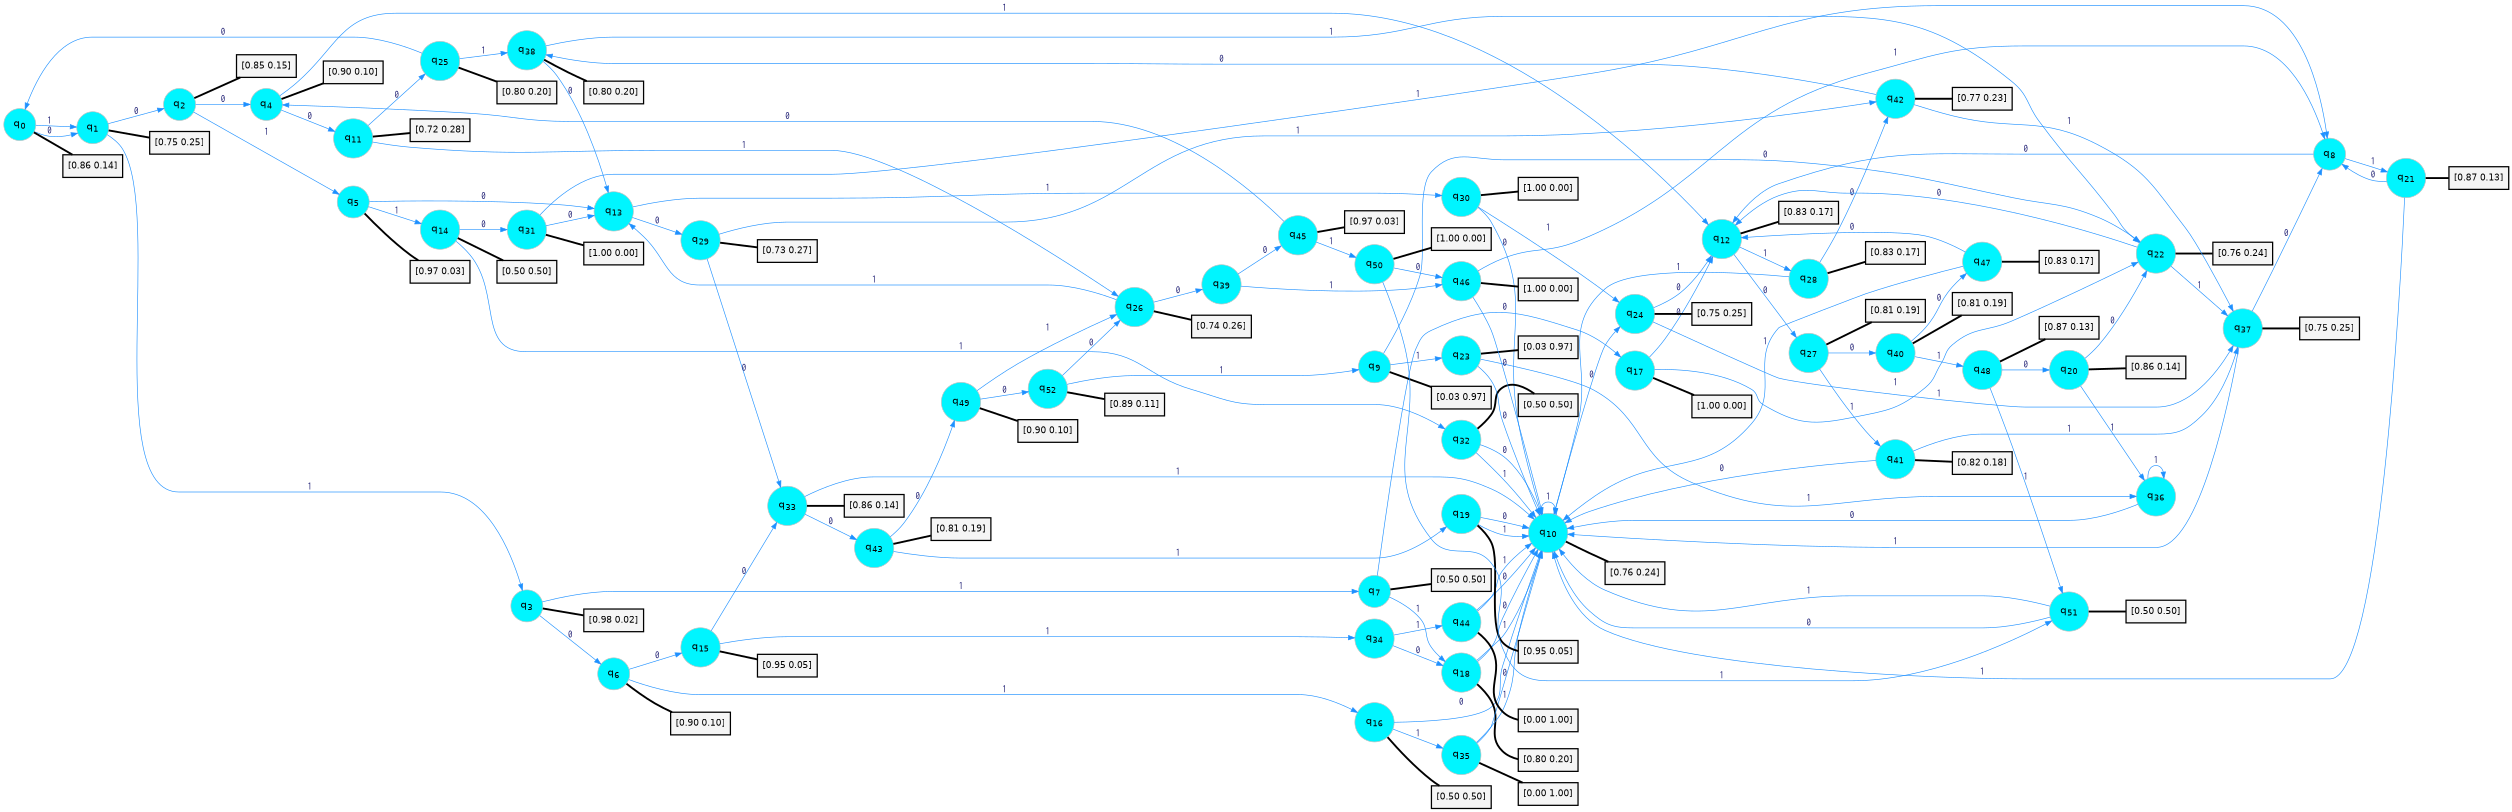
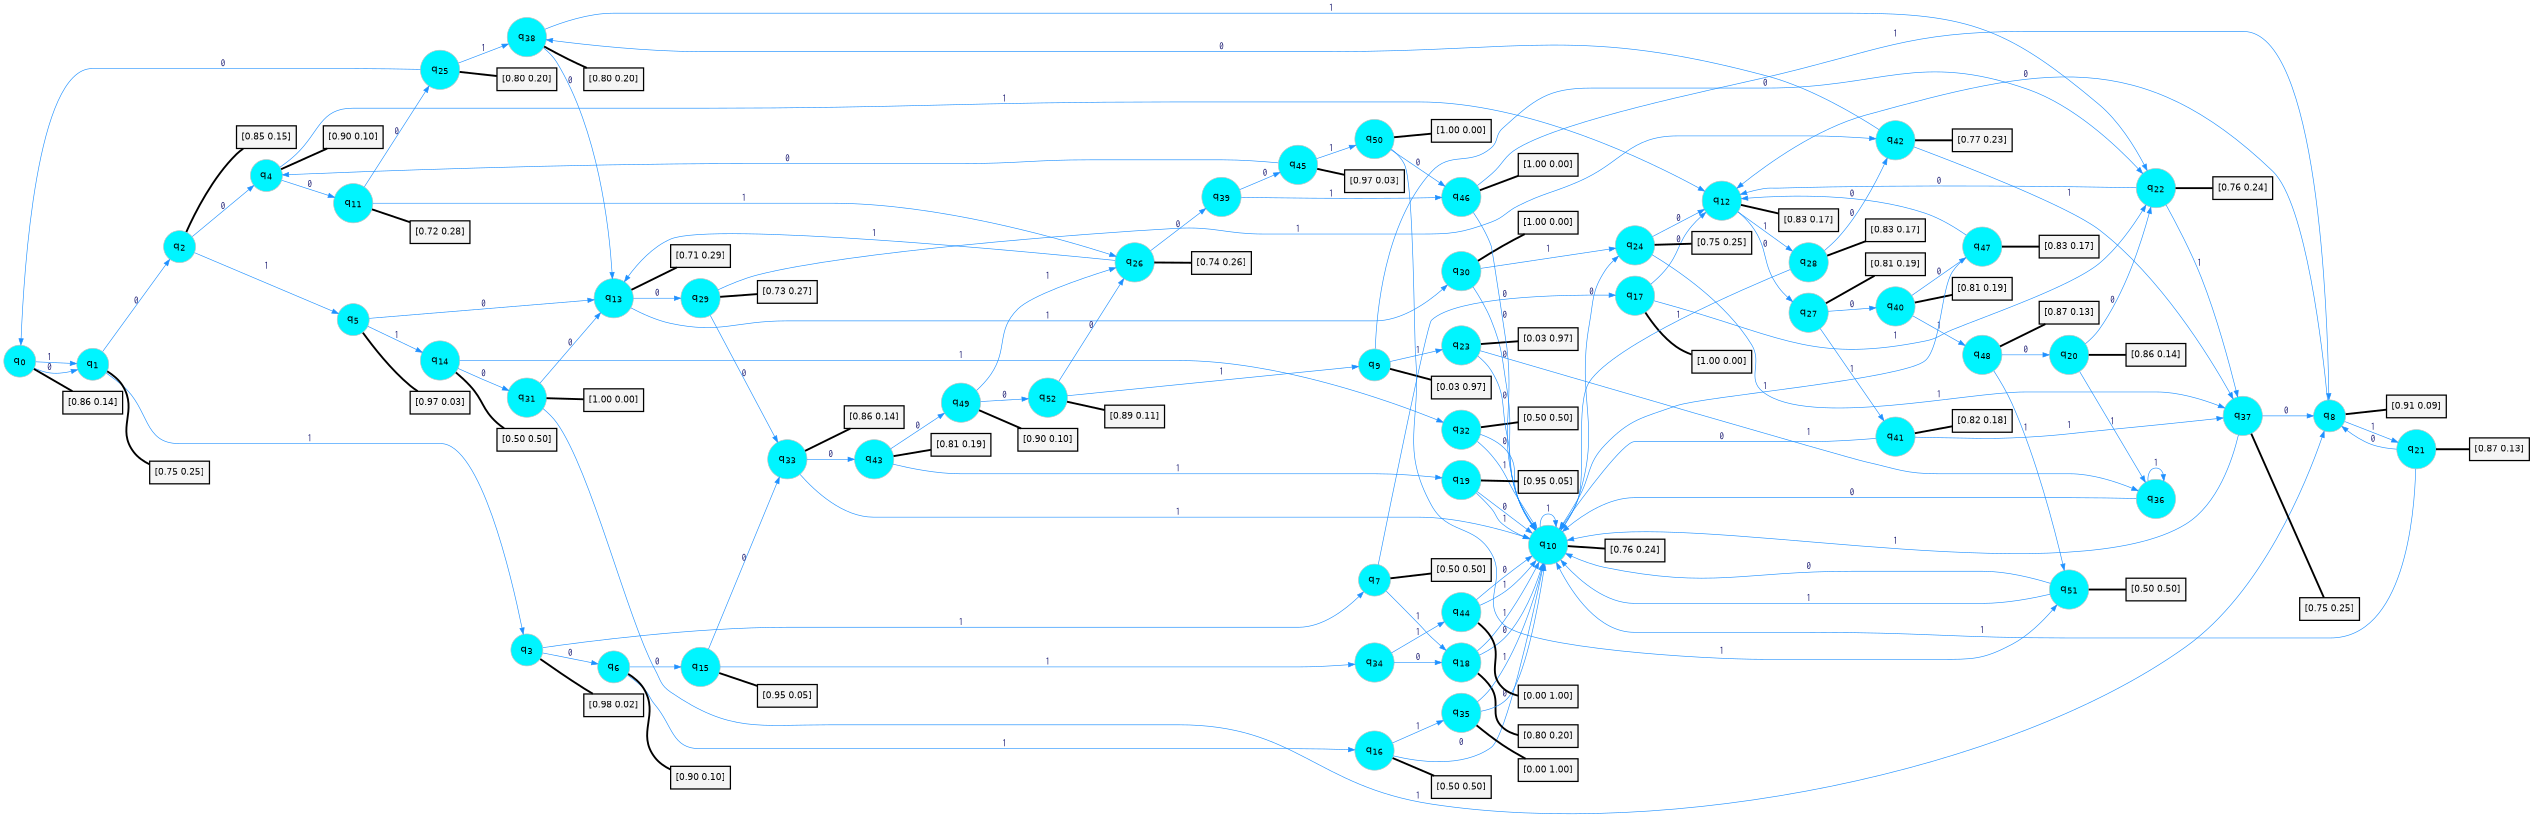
  digraph {
    rankdir=LR
    node [color=gray fillcolor=turquoise1 fontcolor=black fontname=Helvetica fontsize=16 fontweight=bold shape=circle style=filled]
    edge [arrowsize=1 color=dodgerblue1 fontcolor=midnightblue fontname=courier fontweight=bold penwidth=1 style=solid weight=20]
    n1 [label=<q<SUB>0</SUB>>]
    n2 [label=<q<SUB>1</SUB>>]
    n3 [color=black fillcolor=whitesmoke fontsize=14 label="[0.86 0.14]" penwidth=2 shape=box]
    n4 [label=<q<SUB>2</SUB>>]
    n5 [label=<q<SUB>3</SUB>>]
    n6 [color=black fillcolor=whitesmoke fontsize=14 label="[0.75 0.25]" penwidth=2 shape=box]
    n7 [label=<q<SUB>4</SUB>>]
    n8 [label=<q<SUB>5</SUB>>]
    n9 [color=black fillcolor=whitesmoke fontsize=14 label="[0.85 0.15]" penwidth=2 shape=box]
    n10 [label=<q<SUB>6</SUB>>]
    n11 [label=<q<SUB>7</SUB>>]
    n12 [color=black fillcolor=whitesmoke fontsize=14 label="[0.98 0.02]" penwidth=2 shape=box]
    n13 [label=<q<SUB>11</SUB>>]
    n14 [label=<q<SUB>12</SUB>>]
    n15 [color=black fillcolor=whitesmoke fontsize=14 label="[0.90 0.10]" penwidth=2 shape=box]
    n16 [label=<q<SUB>13</SUB>>]
    n17 [label=<q<SUB>14</SUB>>]
    n18 [color=black fillcolor=whitesmoke fontsize=14 label="[0.97 0.03]" penwidth=2 shape=box]
    n19 [label=<q<SUB>15</SUB>>]
    n20 [label=<q<SUB>16</SUB>>]
    n21 [color=black fillcolor=whitesmoke fontsize=14 label="[0.90 0.10]" penwidth=2 shape=box]
    n22 [label=<q<SUB>17</SUB>>]
    n23 [label=<q<SUB>18</SUB>>]
    n24 [color=black fillcolor=whitesmoke fontsize=14 label="[0.50 0.50]" penwidth=2 shape=box]
    n25 [label=<q<SUB>25</SUB>>]
    n26 [label=<q<SUB>26</SUB>>]
    n27 [color=black fillcolor=whitesmoke fontsize=14 label="[0.72 0.28]" penwidth=2 shape=box]
    n28 [label=<q<SUB>27</SUB>>]
    n29 [label=<q<SUB>28</SUB>>]
    n30 [color=black fillcolor=whitesmoke fontsize=14 label="[0.83 0.17]" penwidth=2 shape=box]
    n31 [label=<q<SUB>29</SUB>>]
    n32 [label=<q<SUB>30</SUB>>]
+   n33 [color=black fillcolor=whitesmoke fontsize=14 label="[0.71 0.29]" penwidth=2 shape=box]
    n34 [label=<q<SUB>31</SUB>>]
    n35 [label=<q<SUB>32</SUB>>]
    n36 [color=black fillcolor=whitesmoke fontsize=14 label="[0.50 0.50]" penwidth=2 shape=box]
    n37 [label=<q<SUB>33</SUB>>]
    n38 [label=<q<SUB>34</SUB>>]
    n39 [color=black fillcolor=whitesmoke fontsize=14 label="[0.95 0.05]" penwidth=2 shape=box]
    n40 [label=<q<SUB>10</SUB>>]
    n41 [label=<q<SUB>35</SUB>>]
    n42 [color=black fillcolor=whitesmoke fontsize=14 label="[0.50 0.50]" penwidth=2 shape=box]
    n43 [label=<q<SUB>22</SUB>>]
    n44 [color=black fillcolor=whitesmoke fontsize=14 label="[1.00 0.00]" penwidth=2 shape=box]
    n45 [color=black fillcolor=whitesmoke fontsize=14 label="[0.80 0.20]" penwidth=2 shape=box]
    n46 [label=<q<SUB>8</SUB>>]
    n47 [label=<q<SUB>21</SUB>>]
+   n48 [color=black fillcolor=whitesmoke fontsize=14 label="[0.91 0.09]" penwidth=2 shape=box]
    n49 [color=black fillcolor=whitesmoke fontsize=14 label="[0.87 0.13]" penwidth=2 shape=box]
    n50 [label=<q<SUB>9</SUB>>]
    n51 [label=<q<SUB>23</SUB>>]
    n52 [color=black fillcolor=whitesmoke fontsize=14 label="[0.03 0.97]" penwidth=2 shape=box]
    n53 [label=<q<SUB>37</SUB>>]
    n54 [color=black fillcolor=whitesmoke fontsize=14 label="[0.76 0.24]" penwidth=2 shape=box]
    n55 [label=<q<SUB>36</SUB>>]
    n56 [color=black fillcolor=whitesmoke fontsize=14 label="[0.03 0.97]" penwidth=2 shape=box]
    n57 [label=<q<SUB>24</SUB>>]
    n58 [color=black fillcolor=whitesmoke fontsize=14 label="[0.76 0.24]" penwidth=2 shape=box]
    n59 [color=black fillcolor=whitesmoke fontsize=14 label="[0.75 0.25]" penwidth=2 shape=box]
    n60 [label=<q<SUB>38</SUB>>]
    n61 [color=black fillcolor=whitesmoke fontsize=14 label="[0.80 0.20]" penwidth=2 shape=box]
    n62 [label=<q<SUB>39</SUB>>]
    n63 [color=black fillcolor=whitesmoke fontsize=14 label="[0.74 0.26]" penwidth=2 shape=box]
    n64 [label=<q<SUB>40</SUB>>]
    n65 [label=<q<SUB>41</SUB>>]
    n66 [color=black fillcolor=whitesmoke fontsize=14 label="[0.81 0.19]" penwidth=2 shape=box]
    n67 [label=<q<SUB>42</SUB>>]
    n68 [color=black fillcolor=whitesmoke fontsize=14 label="[0.83 0.17]" penwidth=2 shape=box]
    n69 [color=black fillcolor=whitesmoke fontsize=14 label="[0.73 0.27]" penwidth=2 shape=box]
    n70 [color=black fillcolor=whitesmoke fontsize=14 label="[1.00 0.00]" penwidth=2 shape=box]
    n71 [color=black fillcolor=whitesmoke fontsize=14 label="[1.00 0.00]" penwidth=2 shape=box]
    n72 [color=black fillcolor=whitesmoke fontsize=14 label="[0.50 0.50]" penwidth=2 shape=box]
    n73 [label=<q<SUB>43</SUB>>]
    n74 [color=black fillcolor=whitesmoke fontsize=14 label="[0.86 0.14]" penwidth=2 shape=box]
    n75 [label=<q<SUB>44</SUB>>]
    n76 [color=black fillcolor=whitesmoke fontsize=14 label="[0.00 1.00]" penwidth=2 shape=box]
    n77 [label=<q<SUB>19</SUB>>]
    n78 [color=black fillcolor=whitesmoke fontsize=14 label="[0.95 0.05]" penwidth=2 shape=box]
    n79 [label=<q<SUB>20</SUB>>]
    n80 [color=black fillcolor=whitesmoke fontsize=14 label="[0.86 0.14]" penwidth=2 shape=box]
    n81 [color=black fillcolor=whitesmoke fontsize=14 label="[0.75 0.25]" penwidth=2 shape=box]
    n82 [color=black fillcolor=whitesmoke fontsize=14 label="[0.80 0.20]" penwidth=2 shape=box]
    n83 [label=<q<SUB>45</SUB>>]
    n84 [label=<q<SUB>46</SUB>>]
    n85 [label=<q<SUB>47</SUB>>]
    n86 [label=<q<SUB>48</SUB>>]
    n87 [color=black fillcolor=whitesmoke fontsize=14 label="[0.81 0.19]" penwidth=2 shape=box]
    n88 [color=black fillcolor=whitesmoke fontsize=14 label="[0.82 0.18]" penwidth=2 shape=box]
    n89 [color=black fillcolor=whitesmoke fontsize=14 label="[0.77 0.23]" penwidth=2 shape=box]
    n90 [label=<q<SUB>49</SUB>>]
    n91 [color=black fillcolor=whitesmoke fontsize=14 label="[0.81 0.19]" penwidth=2 shape=box]
    n92 [color=black fillcolor=whitesmoke fontsize=14 label="[0.00 1.00]" penwidth=2 shape=box]
    n93 [label=<q<SUB>50</SUB>>]
    n94 [color=black fillcolor=whitesmoke fontsize=14 label="[0.97 0.03]" penwidth=2 shape=box]
    n95 [color=black fillcolor=whitesmoke fontsize=14 label="[1.00 0.00]" penwidth=2 shape=box]
    n96 [color=black fillcolor=whitesmoke fontsize=14 label="[0.83 0.17]" penwidth=2 shape=box]
    n97 [label=<q<SUB>51</SUB>>]
    n98 [color=black fillcolor=whitesmoke fontsize=14 label="[0.87 0.13]" penwidth=2 shape=box]
    n99 [label=<q<SUB>52</SUB>>]
    n100 [color=black fillcolor=whitesmoke fontsize=14 label="[0.90 0.10]" penwidth=2 shape=box]
    n101 [color=black fillcolor=whitesmoke fontsize=14 label="[1.00 0.00]" penwidth=2 shape=box]
    n102 [color=black fillcolor=whitesmoke fontsize=14 label="[0.50 0.50]" penwidth=2 shape=box]
    n103 [color=black fillcolor=whitesmoke fontsize=14 label="[0.89 0.11]" penwidth=2 shape=box]
    n1 -> n2 [label=0]
    n1 -> n2 [label=1]
    n1 -> n3 [arrowhead=none color=black penwidth=3]
    n2 -> n4 [label=0]
    n2 -> n5 [label=1]
    n2 -> n6 [arrowhead=none color=black penwidth=3]
    n4 -> n7 [label=0]
    n4 -> n8 [label=1]
    n4 -> n9 [arrowhead=none color=black penwidth=3]
    n5 -> n10 [label=0]
    n5 -> n11 [label=1]
    n5 -> n12 [arrowhead=none color=black penwidth=3]
    n7 -> n13 [label=0]
    n7 -> n14 [label=1]
    n7 -> n15 [arrowhead=none color=black penwidth=3]
    n8 -> n16 [label=0]
    n8 -> n17 [label=1]
    n8 -> n18 [arrowhead=none color=black penwidth=3]
    n10 -> n19 [label=0]
    n10 -> n20 [label=1]
    n10 -> n21 [arrowhead=none color=black penwidth=3]
    n11 -> n22 [label=0]
    n11 -> n23 [label=1]
    n11 -> n24 [arrowhead=none color=black penwidth=3]
    n13 -> n25 [label=0]
    n13 -> n26 [label=1]
    n13 -> n27 [arrowhead=none color=black penwidth=3]
    n14 -> n28 [label=0]
    n14 -> n29 [label=1]
    n14 -> n30 [arrowhead=none color=black penwidth=3]
    n16 -> n31 [label=0]
    n16 -> n32 [label=1]
+   n16 -> n33 [arrowhead=none color=black penwidth=3]
    n17 -> n34 [label=0]
    n17 -> n35 [label=1]
    n17 -> n36 [arrowhead=none color=black penwidth=3]
    n19 -> n37 [label=0]
    n19 -> n38 [label=1]
    n19 -> n39 [arrowhead=none color=black penwidth=3]
    n20 -> n40 [label=0]
    n20 -> n41 [label=1]
    n20 -> n42 [arrowhead=none color=black penwidth=3]
    n22 -> n14 [label=0]
    n22 -> n43 [label=1]
    n22 -> n44 [arrowhead=none color=black penwidth=3]
    n23 -> n40 [label=0]
    n23 -> n40 [label=1]
    n23 -> n45 [arrowhead=none color=black penwidth=3]
    n25 -> n1 [label=0]
    n25 -> n60 [label=1]
    n25 -> n61 [arrowhead=none color=black penwidth=3]
    n26 -> n16 [label=1]
    n26 -> n62 [label=0]
    n26 -> n63 [arrowhead=none color=black penwidth=3]
    n28 -> n64 [label=0]
    n28 -> n65 [label=1]
    n28 -> n66 [arrowhead=none color=black penwidth=3]
    n29 -> n40 [label=1]
    n29 -> n67 [label=0]
    n29 -> n68 [arrowhead=none color=black penwidth=3]
    n31 -> n37 [label=0]
    n31 -> n67 [label=1]
    n31 -> n69 [arrowhead=none color=black penwidth=3]
    n32 -> n40 [label=0]
    n32 -> n57 [label=1]
    n32 -> n70 [arrowhead=none color=black penwidth=3]
    n34 -> n16 [label=0]
    n34 -> n46 [label=1]
    n34 -> n71 [arrowhead=none color=black penwidth=3]
    n35 -> n40 [label=0]
    n35 -> n40 [label=1]
    n35 -> n72 [arrowhead=none color=black penwidth=3]
    n37 -> n40 [label=1]
    n37 -> n73 [label=0]
    n37 -> n74 [arrowhead=none color=black penwidth=3]
    n38 -> n23 [label=0]
    n38 -> n75 [label=1]
    n40 -> n40 [label=1]
    n40 -> n57 [label=0]
    n40 -> n58 [arrowhead=none color=black penwidth=3]
    n41 -> n40 [label=0]
    n41 -> n40 [label=1]
    n41 -> n76 [arrowhead=none color=black penwidth=3]
    n43 -> n14 [label=0]
    n43 -> n53 [label=1]
    n43 -> n54 [arrowhead=none color=black penwidth=3]
    n46 -> n14 [label=0]
    n46 -> n47 [label=1]
+   n46 -> n48 [arrowhead=none color=black penwidth=3]
    n47 -> n40 [label=1]
    n47 -> n46 [label=0]
    n47 -> n49 [arrowhead=none color=black penwidth=3]
    n50 -> n43 [label=0]
    n50 -> n51 [label=1]
    n50 -> n52 [arrowhead=none color=black penwidth=3]
    n51 -> n40 [label=0]
    n51 -> n55 [label=1]
    n51 -> n56 [arrowhead=none color=black penwidth=3]
    n53 -> n40 [label=1]
    n53 -> n46 [label=0]
    n53 -> n81 [arrowhead=none color=black penwidth=3]
    n55 -> n40 [label=0]
    n55 -> n55 [label=1]
    n57 -> n14 [label=0]
    n57 -> n53 [label=1]
    n57 -> n59 [arrowhead=none color=black penwidth=3]
    n60 -> n16 [label=0]
    n60 -> n43 [label=1]
    n60 -> n82 [arrowhead=none color=black penwidth=3]
    n62 -> n83 [label=0]
    n62 -> n84 [label=1]
    n64 -> n85 [label=0]
    n64 -> n86 [label=1]
    n64 -> n87 [arrowhead=none color=black penwidth=3]
    n65 -> n40 [label=0]
    n65 -> n53 [label=1]
    n65 -> n88 [arrowhead=none color=black penwidth=3]
    n67 -> n53 [label=1]
    n67 -> n60 [label=0]
    n67 -> n89 [arrowhead=none color=black penwidth=3]
    n73 -> n77 [label=1]
    n73 -> n90 [label=0]
    n73 -> n91 [arrowhead=none color=black penwidth=3]
    n75 -> n40 [label=0]
    n75 -> n40 [label=1]
    n75 -> n92 [arrowhead=none color=black penwidth=3]
    n77 -> n40 [label=0]
    n77 -> n40 [label=1]
    n77 -> n78 [arrowhead=none color=black penwidth=3]
    n79 -> n43 [label=0]
    n79 -> n55 [label=1]
    n79 -> n80 [arrowhead=none color=black penwidth=3]
    n83 -> n7 [label=0]
    n83 -> n93 [label=1]
    n83 -> n94 [arrowhead=none color=black penwidth=3]
    n84 -> n40 [label=0]
    n84 -> n46 [label=1]
    n84 -> n95 [arrowhead=none color=black penwidth=3]
    n85 -> n14 [label=0]
    n85 -> n40 [label=1]
    n85 -> n96 [arrowhead=none color=black penwidth=3]
    n86 -> n79 [label=0]
    n86 -> n97 [label=1]
    n86 -> n98 [arrowhead=none color=black penwidth=3]
    n90 -> n26 [label=1]
    n90 -> n99 [label=0]
    n90 -> n100 [arrowhead=none color=black penwidth=3]
    n93 -> n84 [label=0]
    n93 -> n97 [label=1]
    n93 -> n101 [arrowhead=none color=black penwidth=3]
    n97 -> n40 [label=0]
    n97 -> n40 [label=1]
    n97 -> n102 [arrowhead=none color=black penwidth=3]
    n99 -> n26 [label=0]
    n99 -> n50 [label=1]
    n99 -> n103 [arrowhead=none color=black penwidth=3]
  }
